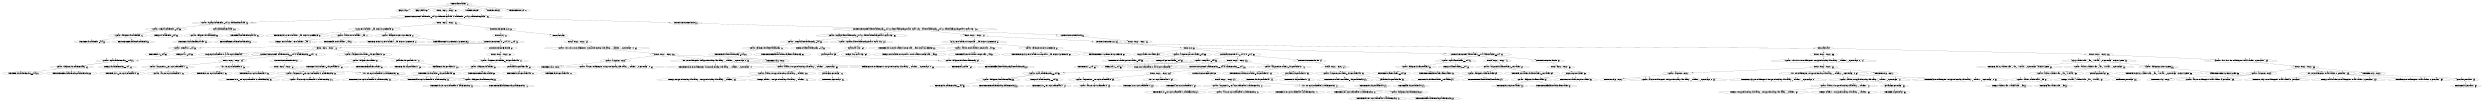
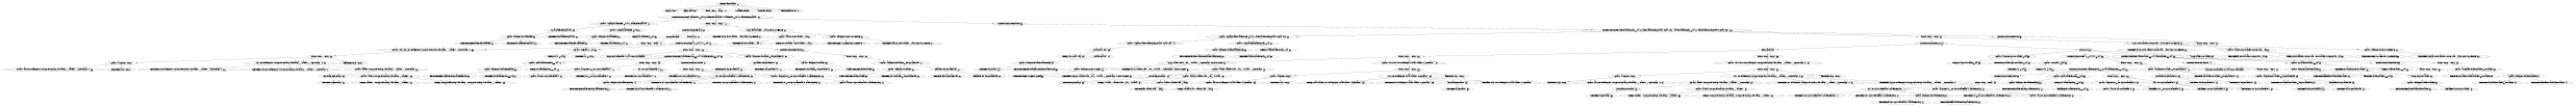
  digraph {
    n1 [label=<(METHOD,filesetManifest)<SUB>507</SUB>>]
    n2 [label=<(PARAM,this)<SUB>507</SUB>>]
    n3 [label=<(PARAM,File file)<SUB>507</SUB>>]
    n4 [label=<(BLOCK,&lt;empty&gt;,&lt;empty&gt;)<SUB>507</SUB>>]
    n5 [label=<(MODIFIER,PRIVATE)>]
    n6 [label=<(MODIFIER,VIRTUAL)>]
    n7 [label=<(METHOD_RETURN,void)<SUB>507</SUB>>]
    n8 [label=<(CONTROL_STRUCTURE,if (manifestFile != null &amp;&amp; manifestFile.equals(file)),if (manifestFile != null &amp;&amp; manifestFile.equals(file)))<SUB>508</SUB>>]
    n9 [label=<(&lt;operator&gt;.logicalAnd,manifestFile != null &amp;&amp; manifestFile.equals(file))<SUB>508</SUB>>]
    n10 [label=<(BLOCK,&lt;empty&gt;,&lt;empty&gt;)<SUB>508</SUB>>]
    n11 [label=<(CONTROL_STRUCTURE,else,else)<SUB>528</SUB>>]
    n12 [label=<(&lt;operator&gt;.notEquals,manifestFile != null)<SUB>508</SUB>>]
    n13 [label=<(equals,manifestFile.equals(file))<SUB>508</SUB>>]
    n14 [label=<(log,log(&quot;Found manifest &quot; + file, Project.MSG_VERBOSE))<SUB>511</SUB>>]
    n15 [label=<(CONTROL_STRUCTURE,try,try)<SUB>512</SUB>>]
    n16 [label=<(CONTROL_STRUCTURE,if (filesetManifestConfig != null &amp;&amp; !filesetManifestConfig.getValue().equals(&quot;skip&quot;)),if (filesetManifestConfig != null &amp;&amp; !filesetManifestConfig.getValue().equals(&quot;skip&quot;)))<SUB>528</SUB>>]
    n17 [label=<(&lt;operator&gt;.fieldAccess,this.manifestFile)<SUB>508</SUB>>]
    n18 [label=<(LITERAL,null,manifestFile != null)<SUB>508</SUB>>]
    n19 [label=<(&lt;operator&gt;.fieldAccess,this.manifestFile)<SUB>508</SUB>>]
    n20 [label=<(IDENTIFIER,file,manifestFile.equals(file))<SUB>508</SUB>>]
    n21 [label=<(IDENTIFIER,this,manifestFile != null)<SUB>508</SUB>>]
    n22 [label=<(FIELD_IDENTIFIER,manifestFile,manifestFile)<SUB>508</SUB>>]
    n23 [label=<(IDENTIFIER,this,manifestFile.equals(file))<SUB>508</SUB>>]
    n24 [label=<(FIELD_IDENTIFIER,manifestFile,manifestFile)<SUB>508</SUB>>]
    n25 [label=<(IDENTIFIER,this,log(&quot;Found manifest &quot; + file, Project.MSG_VERBOSE))<SUB>511</SUB>>]
    n26 [label=<(&lt;operator&gt;.addition,&quot;Found manifest &quot; + file)<SUB>511</SUB>>]
    n27 [label=<(&lt;operator&gt;.fieldAccess,Project.MSG_VERBOSE)<SUB>511</SUB>>]
    n28 [label=<(BLOCK,try,try)<SUB>512</SUB>>]
    n29 [label=<(BLOCK,catch,catch)>]
    n30 [label=<(LITERAL,&quot;Found manifest &quot;,&quot;Found manifest &quot; + file)<SUB>511</SUB>>]
    n31 [label=<(IDENTIFIER,file,&quot;Found manifest &quot; + file)<SUB>511</SUB>>]
    n32 [label=<(IDENTIFIER,Project,log(&quot;Found manifest &quot; + file, Project.MSG_VERBOSE))<SUB>511</SUB>>]
    n33 [label=<(FIELD_IDENTIFIER,MSG_VERBOSE,MSG_VERBOSE)<SUB>511</SUB>>]
    n34 [label=<(CONTROL_STRUCTURE,if (is != null),if (is != null))<SUB>513</SUB>>]
    n35 [label=<(BLOCK,&lt;empty&gt;,&lt;empty&gt;)<SUB>524</SUB>>]
    n36 [label=<(&lt;operator&gt;.notEquals,is != null)<SUB>513</SUB>>]
    n37 [label=<(BLOCK,&lt;empty&gt;,&lt;empty&gt;)<SUB>513</SUB>>]
    n38 [label=<(CONTROL_STRUCTURE,else,else)<SUB>521</SUB>>]
    n39 [label=<(IDENTIFIER,is,is != null)<SUB>513</SUB>>]
    n40 [label=<(LITERAL,null,is != null)<SUB>513</SUB>>]
    n41 [label=<(LOCAL,InputStreamReader isr: java.io.InputStreamReader)>]
    n42 [label=<(CONTROL_STRUCTURE,if (manifestEncoding == null),if (manifestEncoding == null))<SUB>515</SUB>>]
    n43 [label=<(&lt;operator&gt;.assignment,this.manifest = this.getManifest(isr))<SUB>520</SUB>>]
    n44 [label=<(BLOCK,&lt;empty&gt;,&lt;empty&gt;)<SUB>521</SUB>>]
    n45 [label=<(&lt;operator&gt;.equals,manifestEncoding == null)<SUB>515</SUB>>]
    n46 [label=<(BLOCK,&lt;empty&gt;,&lt;empty&gt;)<SUB>515</SUB>>]
    n47 [label=<(CONTROL_STRUCTURE,else,else)<SUB>517</SUB>>]
    n48 [label=<(&lt;operator&gt;.fieldAccess,this.manifest)<SUB>520</SUB>>]
    n49 [label=<(getManifest,this.getManifest(isr))<SUB>520</SUB>>]
    n50 [label=<(&lt;operator&gt;.fieldAccess,this.manifestEncoding)<SUB>515</SUB>>]
    n51 [label=<(LITERAL,null,manifestEncoding == null)<SUB>515</SUB>>]
    n52 [label=<(&lt;operator&gt;.assignment,isr = new InputStreamReader(is))<SUB>516</SUB>>]
    n53 [label=<(&lt;init&gt;,new InputStreamReader(is))<SUB>516</SUB>>]
    n54 [label=<(BLOCK,&lt;empty&gt;,&lt;empty&gt;)<SUB>517</SUB>>]
    n55 [label=<(IDENTIFIER,this,manifestEncoding == null)<SUB>515</SUB>>]
    n56 [label=<(FIELD_IDENTIFIER,manifestEncoding,manifestEncoding)<SUB>515</SUB>>]
    n57 [label=<(IDENTIFIER,isr,isr = new InputStreamReader(is))<SUB>516</SUB>>]
    n58 [label=<(&lt;operator&gt;.alloc,new InputStreamReader(is))<SUB>516</SUB>>]
    n59 [label=<(IDENTIFIER,isr,new InputStreamReader(is))<SUB>516</SUB>>]
    n60 [label=<(IDENTIFIER,is,new InputStreamReader(is))<SUB>516</SUB>>]
    n61 [label=<(&lt;operator&gt;.assignment,isr = new InputStreamReader(is, manifestEncoding))<SUB>518</SUB>>]
    n62 [label=<(&lt;init&gt;,new InputStreamReader(is, manifestEncoding))<SUB>518</SUB>>]
    n63 [label=<(IDENTIFIER,isr,isr = new InputStreamReader(is, manifestEncoding))<SUB>518</SUB>>]
    n64 [label=<(&lt;operator&gt;.alloc,new InputStreamReader(is, manifestEncoding))<SUB>518</SUB>>]
    n65 [label=<(IDENTIFIER,isr,new InputStreamReader(is, manifestEncoding))<SUB>518</SUB>>]
    n66 [label=<(IDENTIFIER,is,new InputStreamReader(is, manifestEncoding))<SUB>518</SUB>>]
    n67 [label=<(&lt;operator&gt;.fieldAccess,this.manifestEncoding)<SUB>518</SUB>>]
    n68 [label=<(IDENTIFIER,this,new InputStreamReader(is, manifestEncoding))<SUB>518</SUB>>]
    n69 [label=<(FIELD_IDENTIFIER,manifestEncoding,manifestEncoding)<SUB>518</SUB>>]
    n70 [label=<(IDENTIFIER,this,this.manifest = this.getManifest(isr))<SUB>520</SUB>>]
    n71 [label=<(FIELD_IDENTIFIER,manifest,manifest)<SUB>520</SUB>>]
    n72 [label=<(IDENTIFIER,this,this.getManifest(isr))<SUB>520</SUB>>]
    n73 [label=<(IDENTIFIER,isr,this.getManifest(isr))<SUB>520</SUB>>]
    n74 [label=<(&lt;operator&gt;.assignment,this.manifest = this.getManifest(file))<SUB>522</SUB>>]
    n75 [label=<(&lt;operator&gt;.fieldAccess,this.manifest)<SUB>522</SUB>>]
    n76 [label=<(getManifest,this.getManifest(file))<SUB>522</SUB>>]
    n77 [label=<(IDENTIFIER,this,this.manifest = this.getManifest(file))<SUB>582</SUB>>]
    n78 [label=<(FIELD_IDENTIFIER,manifest,manifest)<SUB>522</SUB>>]
    n79 [label=<(IDENTIFIER,this,this.getManifest(file))<SUB>522</SUB>>]
    n80 [label=<(IDENTIFIER,file,this.getManifest(file))<SUB>522</SUB>>]
    n81 [label=<(&lt;operator&gt;.throw,throw new BuildException(&quot;Unsupported encoding while reading &quot; + &quot;manifest: &quot; + e.getMessage(), e);)<SUB>525</SUB>>]
    n82 [label=<(BLOCK,&lt;empty&gt;,&lt;empty&gt;)<SUB>525</SUB>>]
    n83 [label=<(&lt;operator&gt;.assignment,&lt;empty&gt;)>]
    n84 [label=<(&lt;init&gt;,new BuildException(&quot;Unsupported encoding while reading &quot; + &quot;manifest: &quot; + e.getMessage(), e))<SUB>525</SUB>>]
    n85 [label=<(IDENTIFIER,$obj23,&lt;empty&gt;)>]
    n86 [label=<(IDENTIFIER,$obj23,&lt;empty&gt;)>]
    n87 [label=<(&lt;operator&gt;.alloc,new BuildException(&quot;Unsupported encoding while reading &quot; + &quot;manifest: &quot; + e.getMessage(), e))<SUB>525</SUB>>]
    n88 [label=<(IDENTIFIER,$obj23,new BuildException(&quot;Unsupported encoding while reading &quot; + &quot;manifest: &quot; + e.getMessage(), e))>]
    n89 [label=<(&lt;operator&gt;.addition,&quot;Unsupported encoding while reading &quot; + &quot;manifest: &quot; + e.getMessage())<SUB>525</SUB>>]
    n90 [label=<(IDENTIFIER,e,new BuildException(&quot;Unsupported encoding while reading &quot; + &quot;manifest: &quot; + e.getMessage(), e))<SUB>526</SUB>>]
    n91 [label=<(&lt;operator&gt;.addition,&quot;Unsupported encoding while reading &quot; + &quot;manifest: &quot;)<SUB>525</SUB>>]
    n92 [label=<(getMessage,e.getMessage())<SUB>526</SUB>>]
    n93 [label=<(LITERAL,&quot;Unsupported encoding while reading &quot;,&quot;Unsupported encoding while reading &quot; + &quot;manifest: &quot;)<SUB>525</SUB>>]
    n94 [label=<(LITERAL,&quot;manifest: &quot;,&quot;Unsupported encoding while reading &quot; + &quot;manifest: &quot;)<SUB>526</SUB>>]
    n95 [label=<(IDENTIFIER,e,e.getMessage())<SUB>526</SUB>>]
    n96 [label=<(&lt;operator&gt;.logicalAnd,filesetManifestConfig != null &amp;&amp; !filesetManifestConfig.getValue().equals(&quot;skip&quot;))<SUB>528</SUB>>]
    n97 [label=<(BLOCK,&lt;empty&gt;,&lt;empty&gt;)<SUB>529</SUB>>]
    n98 [label=<(CONTROL_STRUCTURE,else,else)<SUB>561</SUB>>]
    n99 [label=<(&lt;operator&gt;.notEquals,filesetManifestConfig != null)<SUB>528</SUB>>]
    n100 [label=<(&lt;operator&gt;.logicalNot,!filesetManifestConfig.getValue().equals(&quot;skip&quot;))<SUB>529</SUB>>]
    n101 [label=<(log,log(&quot;Found manifest to merge in file &quot; + file, Project.MSG_VERBOSE))<SUB>531</SUB>>]
    n102 [label=<(CONTROL_STRUCTURE,try,try)<SUB>534</SUB>>]
    n103 [label=<(BLOCK,&lt;empty&gt;,&lt;empty&gt;)<SUB>561</SUB>>]
    n104 [label=<(&lt;operator&gt;.fieldAccess,this.filesetManifestConfig)<SUB>528</SUB>>]
    n105 [label=<(LITERAL,null,filesetManifestConfig != null)<SUB>528</SUB>>]
    n106 [label=<(equals,equals(&quot;skip&quot;))<SUB>529</SUB>>]
    n107 [label=<(IDENTIFIER,this,filesetManifestConfig != null)<SUB>528</SUB>>]
    n108 [label=<(FIELD_IDENTIFIER,filesetManifestConfig,filesetManifestConfig)<SUB>528</SUB>>]
    n109 [label=<(getValue,getValue())<SUB>529</SUB>>]
    n110 [label=<(LITERAL,&quot;skip&quot;,equals(&quot;skip&quot;))<SUB>529</SUB>>]
    n111 [label=<(&lt;operator&gt;.fieldAccess,this.filesetManifestConfig)<SUB>529</SUB>>]
    n112 [label=<(IDENTIFIER,this,getValue())<SUB>529</SUB>>]
    n113 [label=<(FIELD_IDENTIFIER,filesetManifestConfig,filesetManifestConfig)<SUB>529</SUB>>]
    n114 [label=<(IDENTIFIER,this,log(&quot;Found manifest to merge in file &quot; + file, Project.MSG_VERBOSE))<SUB>531</SUB>>]
    n115 [label=<(&lt;operator&gt;.addition,&quot;Found manifest to merge in file &quot; + file)<SUB>531</SUB>>]
    n116 [label=<(&lt;operator&gt;.fieldAccess,Project.MSG_VERBOSE)<SUB>532</SUB>>]
    n117 [label=<(BLOCK,try,try)<SUB>534</SUB>>]
    n118 [label=<(BLOCK,catch,catch)>]
    n119 [label=<(LITERAL,&quot;Found manifest to merge in file &quot;,&quot;Found manifest to merge in file &quot; + file)<SUB>531</SUB>>]
    n120 [label=<(IDENTIFIER,file,&quot;Found manifest to merge in file &quot; + file)<SUB>531</SUB>>]
    n121 [label=<(IDENTIFIER,Project,log(&quot;Found manifest to merge in file &quot; + file, Project.MSG_VERBOSE))<SUB>532</SUB>>]
    n122 [label=<(FIELD_IDENTIFIER,MSG_VERBOSE,MSG_VERBOSE)<SUB>532</SUB>>]
    n123 [label=<(LOCAL,Manifest newManifest: ANY)>]
    n124 [label=<(&lt;operator&gt;.assignment,ANY newManifest = null)<SUB>535</SUB>>]
    n125 [label=<(CONTROL_STRUCTURE,if (is != null),if (is != null))<SUB>536</SUB>>]
    n126 [label=<(CONTROL_STRUCTURE,if (filesetManifest == null),if (filesetManifest == null))<SUB>548</SUB>>]
    n127 [label=<(BLOCK,&lt;empty&gt;,&lt;empty&gt;)<SUB>553</SUB>>]
    n128 [label=<(BLOCK,&lt;empty&gt;,&lt;empty&gt;)<SUB>556</SUB>>]
    n129 [label=<(IDENTIFIER,newManifest,ANY newManifest = null)<SUB>535</SUB>>]
    n130 [label=<(LITERAL,null,ANY newManifest = null)<SUB>535</SUB>>]
    n131 [label=<(&lt;operator&gt;.notEquals,is != null)<SUB>536</SUB>>]
    n132 [label=<(BLOCK,&lt;empty&gt;,&lt;empty&gt;)<SUB>536</SUB>>]
    n133 [label=<(CONTROL_STRUCTURE,else,else)<SUB>544</SUB>>]
    n134 [label=<(&lt;operator&gt;.equals,filesetManifest == null)<SUB>548</SUB>>]
    n135 [label=<(BLOCK,&lt;empty&gt;,&lt;empty&gt;)<SUB>548</SUB>>]
    n136 [label=<(CONTROL_STRUCTURE,else,else)<SUB>550</SUB>>]
    n137 [label=<(IDENTIFIER,is,is != null)<SUB>536</SUB>>]
    n138 [label=<(LITERAL,null,is != null)<SUB>536</SUB>>]
    n139 [label=<(LOCAL,InputStreamReader isr: java.io.InputStreamReader)>]
    n140 [label=<(CONTROL_STRUCTURE,if (manifestEncoding == null),if (manifestEncoding == null))<SUB>538</SUB>>]
    n141 [label=<(&lt;operator&gt;.assignment,newManifest = this.getManifest(isr))<SUB>543</SUB>>]
    n142 [label=<(BLOCK,&lt;empty&gt;,&lt;empty&gt;)<SUB>544</SUB>>]
    n143 [label=<(&lt;operator&gt;.equals,manifestEncoding == null)<SUB>538</SUB>>]
    n144 [label=<(BLOCK,&lt;empty&gt;,&lt;empty&gt;)<SUB>538</SUB>>]
    n145 [label=<(CONTROL_STRUCTURE,else,else)<SUB>540</SUB>>]
    n146 [label=<(IDENTIFIER,newManifest,newManifest = this.getManifest(isr))<SUB>543</SUB>>]
    n147 [label=<(getManifest,this.getManifest(isr))<SUB>543</SUB>>]
    n148 [label=<(&lt;operator&gt;.fieldAccess,this.manifestEncoding)<SUB>538</SUB>>]
    n149 [label=<(LITERAL,null,manifestEncoding == null)<SUB>538</SUB>>]
    n150 [label=<(&lt;operator&gt;.assignment,isr = new InputStreamReader(is))<SUB>539</SUB>>]
    n151 [label=<(&lt;init&gt;,new InputStreamReader(is))<SUB>539</SUB>>]
    n152 [label=<(BLOCK,&lt;empty&gt;,&lt;empty&gt;)<SUB>540</SUB>>]
    n153 [label=<(IDENTIFIER,this,manifestEncoding == null)<SUB>538</SUB>>]
    n154 [label=<(FIELD_IDENTIFIER,manifestEncoding,manifestEncoding)<SUB>538</SUB>>]
    n155 [label=<(IDENTIFIER,isr,isr = new InputStreamReader(is))<SUB>539</SUB>>]
    n156 [label=<(&lt;operator&gt;.alloc,new InputStreamReader(is))<SUB>539</SUB>>]
    n157 [label=<(IDENTIFIER,isr,new InputStreamReader(is))<SUB>539</SUB>>]
    n158 [label=<(IDENTIFIER,is,new InputStreamReader(is))<SUB>539</SUB>>]
    n159 [label=<(&lt;operator&gt;.assignment,isr = new InputStreamReader(is, manifestEncoding))<SUB>541</SUB>>]
    n160 [label=<(&lt;init&gt;,new InputStreamReader(is, manifestEncoding))<SUB>541</SUB>>]
    n161 [label=<(IDENTIFIER,isr,isr = new InputStreamReader(is, manifestEncoding))<SUB>541</SUB>>]
    n162 [label=<(&lt;operator&gt;.alloc,new InputStreamReader(is, manifestEncoding))<SUB>541</SUB>>]
    n163 [label=<(IDENTIFIER,isr,new InputStreamReader(is, manifestEncoding))<SUB>541</SUB>>]
    n164 [label=<(IDENTIFIER,is,new InputStreamReader(is, manifestEncoding))<SUB>541</SUB>>]
    n165 [label=<(&lt;operator&gt;.fieldAccess,this.manifestEncoding)<SUB>541</SUB>>]
    n166 [label=<(IDENTIFIER,this,new InputStreamReader(is, manifestEncoding))<SUB>541</SUB>>]
    n167 [label=<(FIELD_IDENTIFIER,manifestEncoding,manifestEncoding)<SUB>541</SUB>>]
    n168 [label=<(IDENTIFIER,this,this.getManifest(isr))<SUB>543</SUB>>]
    n169 [label=<(IDENTIFIER,isr,this.getManifest(isr))<SUB>543</SUB>>]
    n170 [label=<(&lt;operator&gt;.assignment,newManifest = this.getManifest(file))<SUB>545</SUB>>]
    n171 [label=<(IDENTIFIER,newManifest,newManifest = this.getManifest(file))<SUB>545</SUB>>]
    n172 [label=<(getManifest,this.getManifest(file))<SUB>545</SUB>>]
    n173 [label=<(IDENTIFIER,this,this.getManifest(file))<SUB>545</SUB>>]
    n174 [label=<(IDENTIFIER,file,this.getManifest(file))<SUB>545</SUB>>]
    n175 [label=<(&lt;operator&gt;.fieldAccess,this.filesetManifest)<SUB>548</SUB>>]
    n176 [label=<(LITERAL,null,filesetManifest == null)<SUB>548</SUB>>]
    n177 [label=<(&lt;operator&gt;.assignment,this.filesetManifest = newManifest)<SUB>549</SUB>>]
    n178 [label=<(BLOCK,&lt;empty&gt;,&lt;empty&gt;)<SUB>550</SUB>>]
    n179 [label=<(IDENTIFIER,this,filesetManifest == null)<SUB>548</SUB>>]
    n180 [label=<(FIELD_IDENTIFIER,filesetManifest,filesetManifest)<SUB>548</SUB>>]
    n181 [label=<(&lt;operator&gt;.fieldAccess,this.filesetManifest)<SUB>549</SUB>>]
    n182 [label=<(IDENTIFIER,newManifest,this.filesetManifest = newManifest)<SUB>549</SUB>>]
    n183 [label=<(IDENTIFIER,this,this.filesetManifest = newManifest)<SUB>549</SUB>>]
    n184 [label=<(FIELD_IDENTIFIER,filesetManifest,filesetManifest)<SUB>549</SUB>>]
    n185 [label=<(merge,merge(newManifest))<SUB>551</SUB>>]
    n186 [label=<(&lt;operator&gt;.fieldAccess,this.filesetManifest)<SUB>551</SUB>>]
    n187 [label=<(IDENTIFIER,newManifest,merge(newManifest))<SUB>551</SUB>>]
    n188 [label=<(IDENTIFIER,this,merge(newManifest))<SUB>551</SUB>>]
    n189 [label=<(FIELD_IDENTIFIER,filesetManifest,filesetManifest)<SUB>551</SUB>>]
    n190 [label=<(&lt;operator&gt;.throw,throw new BuildException(&quot;Unsupported encoding while reading &quot; + &quot;manifest: &quot; + e.getMessage(), e);)<SUB>554</SUB>>]
    n191 [label=<(log,log(&quot;Manifest in file &quot; + file + &quot; is invalid: &quot; + e.getMessage(), Project.MSG_ERR))<SUB>557</SUB>>]
    n192 [label=<(&lt;operator&gt;.throw,throw new BuildException(&quot;Invalid Manifest&quot;, e, getLocation());)<SUB>559</SUB>>]
    n193 [label=<(BLOCK,&lt;empty&gt;,&lt;empty&gt;)<SUB>554</SUB>>]
    n194 [label=<(&lt;operator&gt;.assignment,&lt;empty&gt;)>]
    n195 [label=<(&lt;init&gt;,new BuildException(&quot;Unsupported encoding while reading &quot; + &quot;manifest: &quot; + e.getMessage(), e))<SUB>554</SUB>>]
    n196 [label=<(IDENTIFIER,$obj26,&lt;empty&gt;)>]
    n197 [label=<(IDENTIFIER,$obj26,&lt;empty&gt;)>]
    n198 [label=<(&lt;operator&gt;.alloc,new BuildException(&quot;Unsupported encoding while reading &quot; + &quot;manifest: &quot; + e.getMessage(), e))<SUB>554</SUB>>]
    n199 [label=<(IDENTIFIER,$obj26,new BuildException(&quot;Unsupported encoding while reading &quot; + &quot;manifest: &quot; + e.getMessage(), e))>]
    n200 [label=<(&lt;operator&gt;.addition,&quot;Unsupported encoding while reading &quot; + &quot;manifest: &quot; + e.getMessage())<SUB>554</SUB>>]
    n201 [label=<(IDENTIFIER,e,new BuildException(&quot;Unsupported encoding while reading &quot; + &quot;manifest: &quot; + e.getMessage(), e))<SUB>555</SUB>>]
    n202 [label=<(&lt;operator&gt;.addition,&quot;Unsupported encoding while reading &quot; + &quot;manifest: &quot;)<SUB>554</SUB>>]
    n203 [label=<(getMessage,e.getMessage())<SUB>555</SUB>>]
    n204 [label=<(LITERAL,&quot;Unsupported encoding while reading &quot;,&quot;Unsupported encoding while reading &quot; + &quot;manifest: &quot;)<SUB>554</SUB>>]
    n205 [label=<(LITERAL,&quot;manifest: &quot;,&quot;Unsupported encoding while reading &quot; + &quot;manifest: &quot;)<SUB>555</SUB>>]
    n206 [label=<(IDENTIFIER,e,e.getMessage())<SUB>555</SUB>>]
    n207 [label=<(IDENTIFIER,this,log(&quot;Manifest in file &quot; + file + &quot; is invalid: &quot; + e.getMessage(), Project.MSG_ERR))<SUB>557</SUB>>]
    n208 [label=<(&lt;operator&gt;.addition,&quot;Manifest in file &quot; + file + &quot; is invalid: &quot; + e.getMessage())<SUB>557</SUB>>]
    n209 [label=<(&lt;operator&gt;.fieldAccess,Project.MSG_ERR)<SUB>558</SUB>>]
    n210 [label=<(BLOCK,&lt;empty&gt;,&lt;empty&gt;)<SUB>559</SUB>>]
    n211 [label=<(&lt;operator&gt;.addition,&quot;Manifest in file &quot; + file + &quot; is invalid: &quot;)<SUB>557</SUB>>]
    n212 [label=<(getMessage,getMessage())<SUB>558</SUB>>]
    n213 [label=<(IDENTIFIER,Project,log(&quot;Manifest in file &quot; + file + &quot; is invalid: &quot; + e.getMessage(), Project.MSG_ERR))<SUB>558</SUB>>]
    n214 [label=<(FIELD_IDENTIFIER,MSG_ERR,MSG_ERR)<SUB>558</SUB>>]
    n215 [label=<(&lt;operator&gt;.addition,&quot;Manifest in file &quot; + file)<SUB>557</SUB>>]
    n216 [label=<(LITERAL,&quot; is invalid: &quot;,&quot;Manifest in file &quot; + file + &quot; is invalid: &quot;)<SUB>557</SUB>>]
    n217 [label=<(IDENTIFIER,e,getMessage())<SUB>558</SUB>>]
    n218 [label=<(LITERAL,&quot;Manifest in file &quot;,&quot;Manifest in file &quot; + file)<SUB>557</SUB>>]
    n219 [label=<(IDENTIFIER,file,&quot;Manifest in file &quot; + file)<SUB>557</SUB>>]
    n220 [label=<(&lt;operator&gt;.assignment,&lt;empty&gt;)>]
    n221 [label=<(&lt;init&gt;,new BuildException(&quot;Invalid Manifest&quot;, e, getLocation()))<SUB>559</SUB>>]
    n222 [label=<(IDENTIFIER,$obj27,&lt;empty&gt;)>]
    n223 [label=<(IDENTIFIER,$obj27,&lt;empty&gt;)>]
    n224 [label=<(&lt;operator&gt;.alloc,new BuildException(&quot;Invalid Manifest&quot;, e, getLocation()))<SUB>559</SUB>>]
    n225 [label=<(IDENTIFIER,$obj27,new BuildException(&quot;Invalid Manifest&quot;, e, getLocation()))>]
    n226 [label=<(LITERAL,&quot;Invalid Manifest&quot;,new BuildException(&quot;Invalid Manifest&quot;, e, getLocation()))<SUB>559</SUB>>]
    n227 [label=<(IDENTIFIER,e,new BuildException(&quot;Invalid Manifest&quot;, e, getLocation()))<SUB>559</SUB>>]
    n228 [label=<(getLocation,getLocation())<SUB>559</SUB>>]
    n229 [label=<(IDENTIFIER,this,getLocation())<SUB>559</SUB>>]
    n1 -> n2
    n1 -> n3
    n1 -> n4
    n1 -> n5
    n1 -> n6
    n1 -> n7
    n4 -> n8
    n8 -> n9
    n8 -> n10
    n8 -> n11
    n9 -> n12
    n9 -> n13
    n10 -> n14
    n10 -> n15
    n11 -> n16
    n12 -> n17
    n12 -> n18
    n13 -> n19
    n13 -> n20
    n14 -> n25
    n14 -> n26
    n14 -> n27
    n15 -> n28
    n15 -> n29
    n16 -> n96
    n16 -> n97
    n16 -> n98
    n17 -> n21
    n17 -> n22
    n19 -> n23
    n19 -> n24
    n26 -> n30
    n26 -> n31
    n27 -> n32
    n27 -> n33
    n28 -> n34
    n29 -> n35
    n34 -> n36
    n34 -> n37
    n34 -> n38
    n35 -> n81
    n36 -> n39
    n36 -> n40
    n37 -> n41
    n37 -> n42
    n37 -> n43
    n38 -> n44
    n42 -> n45
    n42 -> n46
    n42 -> n47
    n43 -> n48
    n43 -> n49
    n44 -> n74
    n45 -> n50
    n45 -> n51
    n46 -> n52
    n46 -> n53
    n47 -> n54
    n48 -> n70
    n48 -> n71
    n49 -> n72
    n49 -> n73
    n50 -> n55
    n50 -> n56
    n52 -> n57
    n52 -> n58
    n53 -> n59
    n53 -> n60
    n54 -> n61
    n54 -> n62
    n61 -> n63
    n61 -> n64
    n62 -> n65
    n62 -> n66
    n62 -> n67
    n67 -> n68
    n67 -> n69
    n74 -> n75
    n74 -> n76
    n75 -> n77
    n75 -> n78
    n76 -> n79
    n76 -> n80
    n81 -> n82
    n82 -> n83
    n82 -> n84
    n82 -> n85
    n83 -> n86
    n83 -> n87
    n84 -> n88
    n84 -> n89
    n84 -> n90
    n89 -> n91
    n89 -> n92
    n91 -> n93
    n91 -> n94
    n92 -> n95
    n96 -> n99
    n96 -> n100
    n97 -> n101
    n97 -> n102
    n98 -> n103
    n99 -> n104
    n99 -> n105
    n100 -> n106
    n101 -> n114
    n101 -> n115
    n101 -> n116
    n102 -> n117
    n102 -> n118
    n104 -> n107
    n104 -> n108
    n106 -> n109
    n106 -> n110
    n109 -> n111
    n111 -> n112
    n111 -> n113
    n115 -> n119
    n115 -> n120
    n116 -> n121
    n116 -> n122
    n117 -> n123
    n117 -> n124
    n117 -> n125
    n117 -> n126
    n118 -> n127
    n118 -> n128
    n124 -> n129
    n124 -> n130
    n125 -> n131
    n125 -> n132
    n125 -> n133
    n126 -> n134
    n126 -> n135
    n126 -> n136
    n127 -> n190
    n128 -> n191
    n128 -> n192
    n131 -> n137
    n131 -> n138
    n132 -> n139
    n132 -> n140
    n132 -> n141
    n133 -> n142
    n134 -> n175
    n134 -> n176
    n135 -> n177
    n136 -> n178
    n140 -> n143
    n140 -> n144
    n140 -> n145
    n141 -> n146
    n141 -> n147
    n142 -> n170
    n143 -> n148
    n143 -> n149
    n144 -> n150
    n144 -> n151
    n145 -> n152
    n147 -> n168
    n147 -> n169
    n148 -> n153
    n148 -> n154
    n150 -> n155
    n150 -> n156
    n151 -> n157
    n151 -> n158
    n152 -> n159
    n152 -> n160
    n159 -> n161
    n159 -> n162
    n160 -> n163
    n160 -> n164
    n160 -> n165
    n165 -> n166
    n165 -> n167
    n170 -> n171
    n170 -> n172
    n172 -> n173
    n172 -> n174
    n175 -> n179
    n175 -> n180
    n177 -> n181
    n177 -> n182
    n178 -> n185
    n181 -> n183
    n181 -> n184
    n185 -> n186
-   n185 -> n187
+   n187 -> n185
    n186 -> n188
    n186 -> n189
    n190 -> n193
    n191 -> n207
    n191 -> n208
    n191 -> n209
    n192 -> n210
    n193 -> n194
    n193 -> n195
    n193 -> n196
    n194 -> n197
    n194 -> n198
    n195 -> n199
    n195 -> n200
    n195 -> n201
    n200 -> n202
    n200 -> n203
    n202 -> n204
    n202 -> n205
    n203 -> n206
    n208 -> n211
    n208 -> n212
    n209 -> n213
    n209 -> n214
    n210 -> n220
    n210 -> n221
    n210 -> n222
    n211 -> n215
    n211 -> n216
    n212 -> n217
    n215 -> n218
    n215 -> n219
    n220 -> n223
    n220 -> n224
    n221 -> n225
    n221 -> n226
    n221 -> n227
    n221 -> n228
    n228 -> n229
  }
